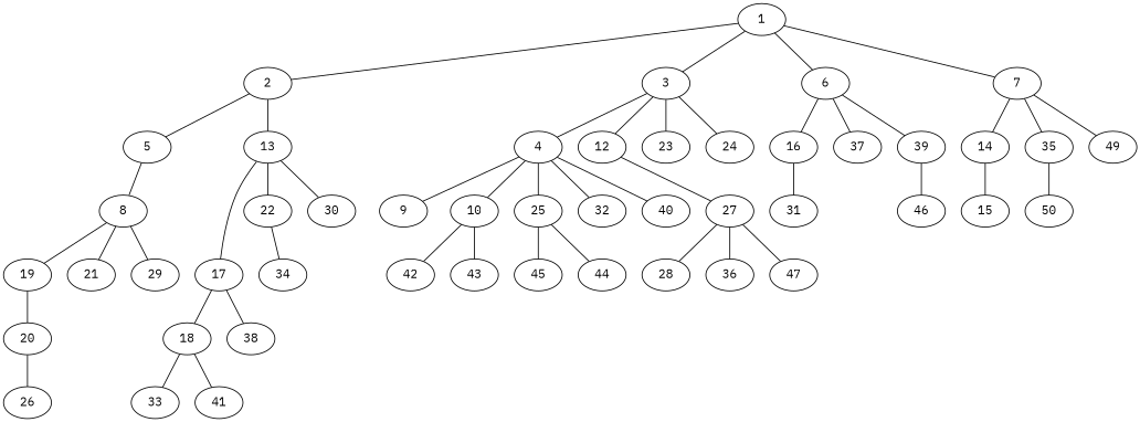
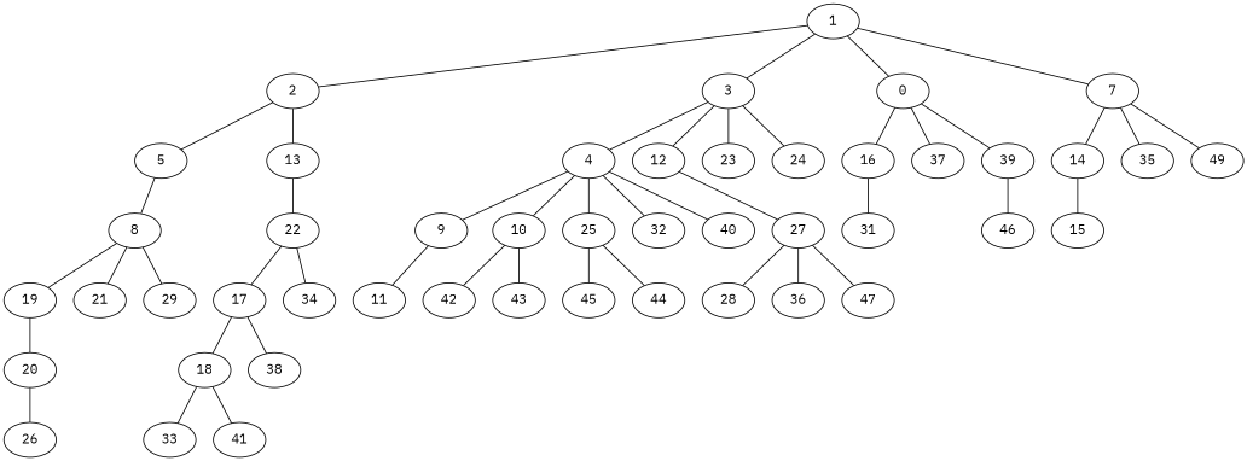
  graph {
    fontname="IBM Plex Mono"
    node [fontname="IBM Plex Mono"]
    edge [fontname="IBM Plex Mono"]
    1
    2
    3
-   6
+   6 [label=0]
    7
    5
    13
    4
    12
    23
    24
    16
    37
    39
    14
    35
    49
    8
    17
    22
-   30
    9
    10
    25
    32
    40
    27
    31
    46
    15
-   50
    19
    21
    29
    18
    38
    34
+   11
    42
    43
    45
    44
    28
    36
    47
    20
    26
    33
    41
    1 -- 2
    1 -- 3
    1 -- 6
    1 -- 7
    2 -- 5
    2 -- 13
    3 -- 4
    3 -- 12
    3 -- 23
    3 -- 24
    6 -- 16
    6 -- 37
    6 -- 39
    7 -- 14
    7 -- 35
    7 -- 49
    5 -- 8
-   13 -- 17
+   22 -- 17
    13 -- 22
-   13 -- 30
    4 -- 9
    4 -- 10
    4 -- 25
    4 -- 32
    4 -- 40
    12 -- 27
    16 -- 31
    39 -- 46
    14 -- 15
-   35 -- 50
    8 -- 19
    8 -- 21
    8 -- 29
    17 -- 18
    17 -- 38
    22 -- 34
+   9 -- 11
    10 -- 42
    10 -- 43
    25 -- 45
    25 -- 44
    27 -- 28
    27 -- 36
    27 -- 47
    19 -- 20
    18 -- 33
    18 -- 41
    20 -- 26
  }
